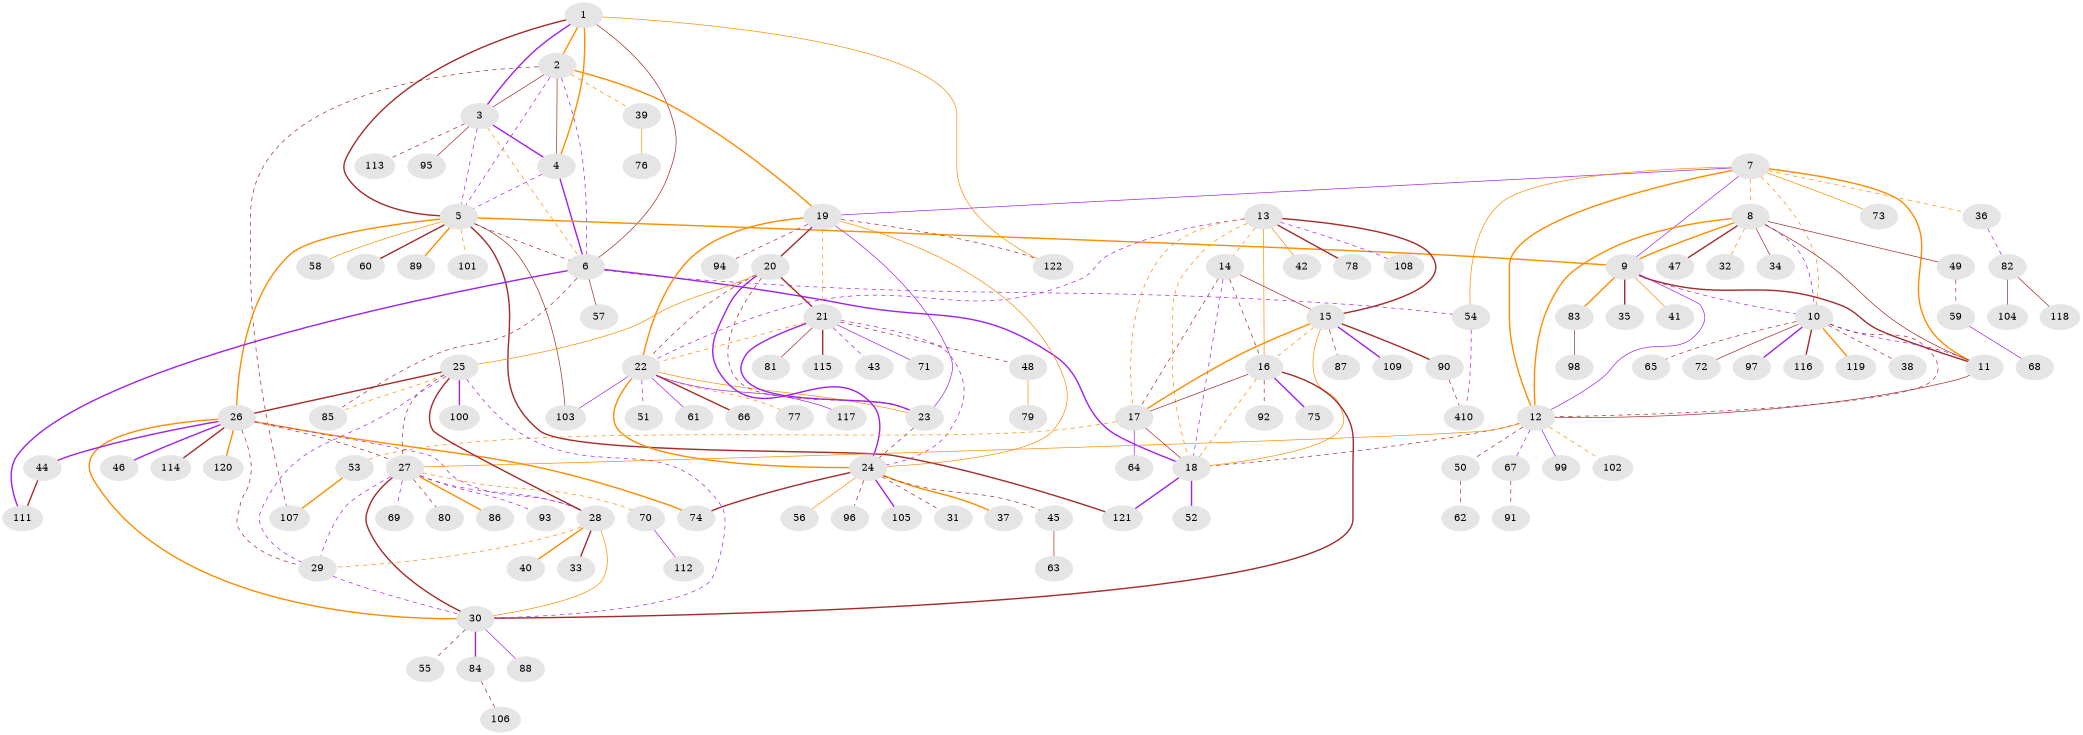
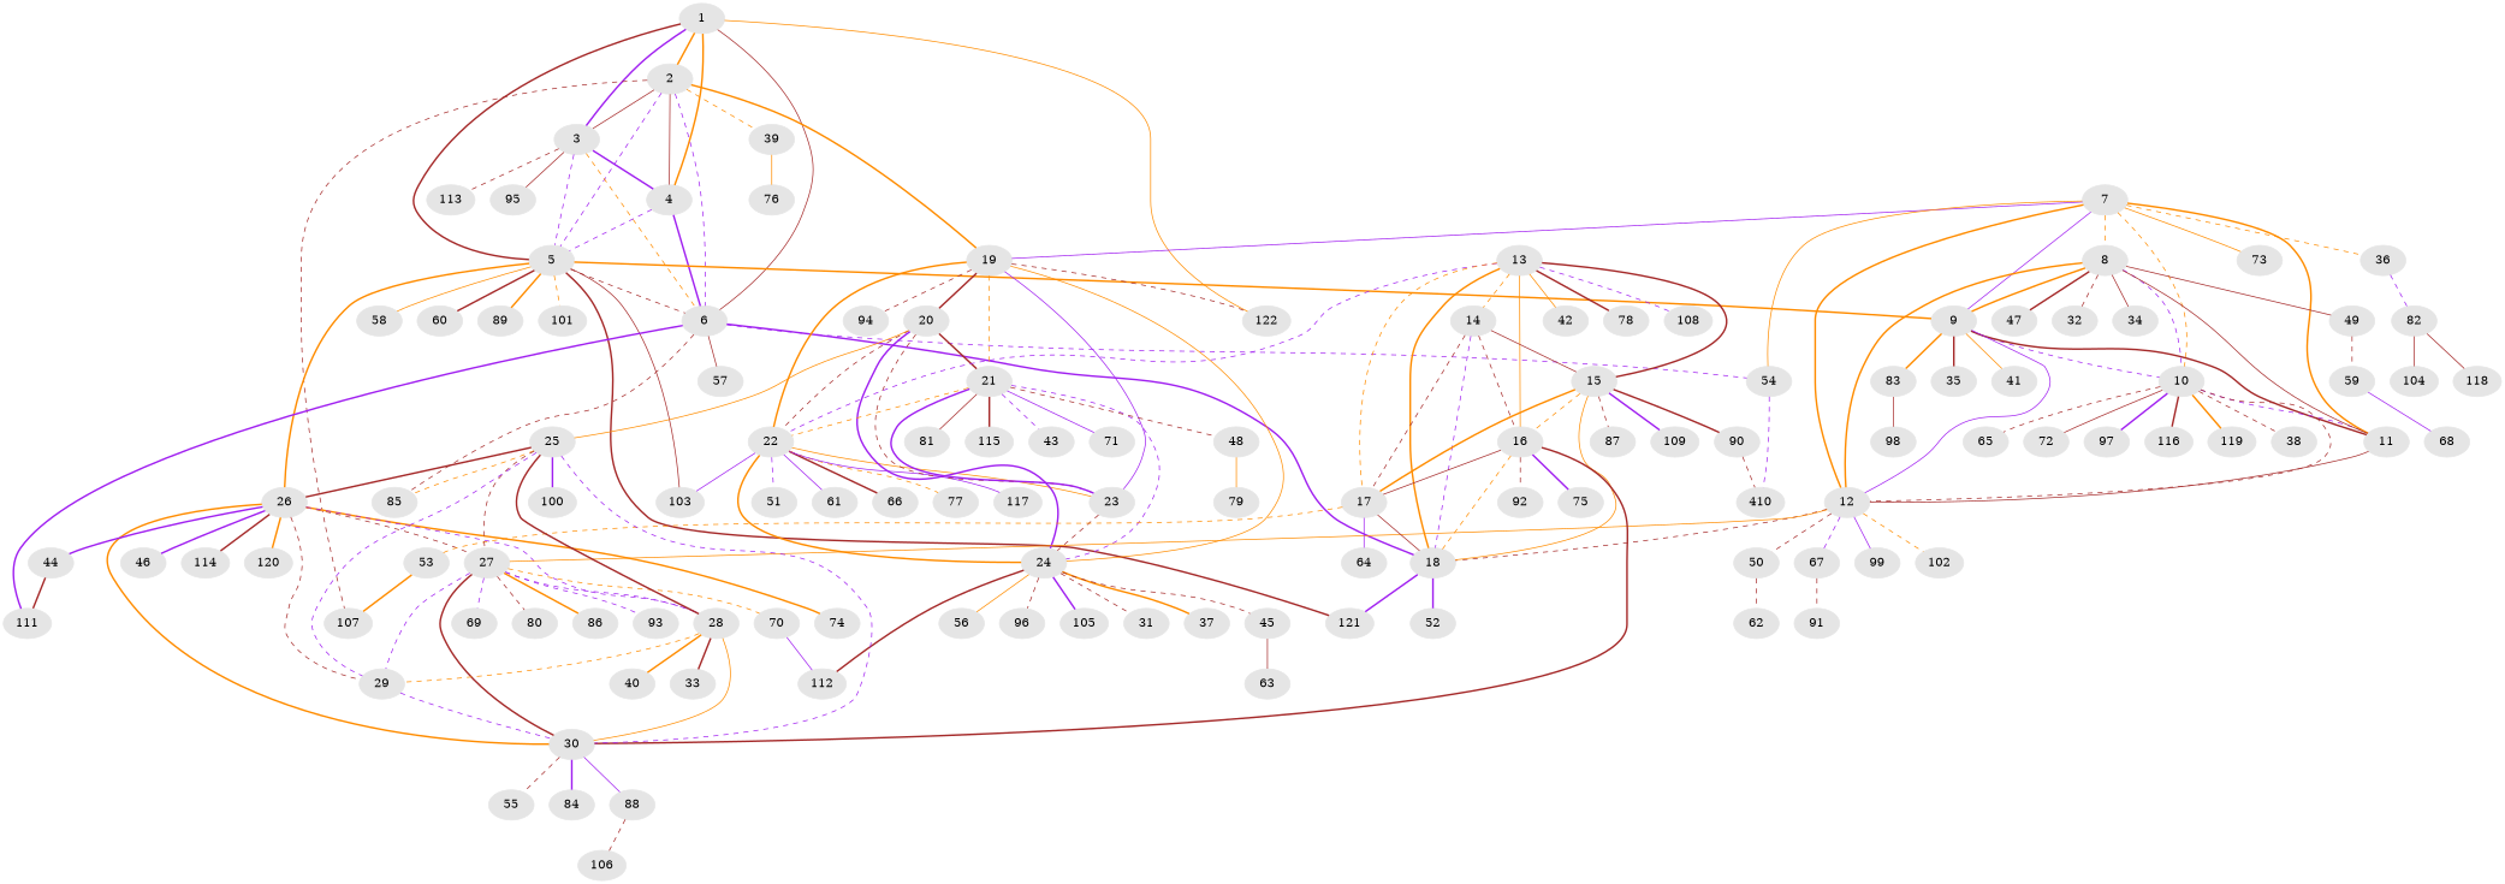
  graph {
    node [color=gray90 style=filled]
    edge [color=brown style=dashed]
    1
    2
    3
    4
    5
    6
    122
    19
    39
    107
    95
    113
    9
    26
    58
    60
    89
    101
    103
    121
    18
    54
    57
    85
    111
    22
    20
    21
    23
    24
    94
    76
    10
    11
    12
    35
    41
    83
    27
    30
    74
    28
    29
    44
    46
    114
    120
    52
    n49 [label=410]
    7
    8
    36
    73
    32
    34
    47
    49
    38
    65
    72
    97
    116
    119
    50
    67
    99
    102
    82
    59
    98
    69
    70
    80
    86
    93
    62
    91
    13
    14
    15
    16
    17
    42
    78
    108
    87
    90
    109
    75
    92
    53
    64
    51
    61
    66
    77
    117
    55
    84
    88
    25
    43
    48
    71
    81
    115
    31
    37
    45
    56
    96
    105
    100
    79
    63
    33
    40
    112
    106
    104
    118
    68
    1 -- 2 [color=darkorange style=bold]
    1 -- 3 [color=purple style=bold]
    1 -- 4 [color=darkorange style=bold]
    1 -- 5 [style=bold]
    1 -- 6 [style=solid]
    1 -- 122 [color=darkorange style=solid]
    2 -- 3 [style=solid]
    2 -- 4 [style=solid]
    2 -- 5 [color=purple]
    2 -- 6 [color=purple]
    2 -- 19 [color=darkorange style=bold]
    2 -- 39 [color=darkorange]
    2 -- 107
    3 -- 4 [color=purple style=bold]
    3 -- 5 [color=purple]
    3 -- 6 [color=darkorange]
    3 -- 95 [style=solid]
    3 -- 113
    4 -- 5 [color=purple]
    4 -- 6 [color=purple style=bold]
    5 -- 6
    5 -- 9 [color=darkorange style=bold]
    5 -- 26 [color=darkorange style=bold]
    5 -- 58 [color=darkorange style=solid]
    5 -- 60 [style=bold]
    5 -- 89 [color=darkorange style=bold]
    5 -- 101 [color=darkorange]
    5 -- 103 [style=solid]
    5 -- 121 [style=bold]
    6 -- 18 [color=purple style=bold]
    6 -- 54 [color=purple]
    6 -- 57 [style=solid]
    6 -- 85
    6 -- 111 [color=purple style=bold]
    19 -- 122
    19 -- 22 [color=darkorange style=bold]
    19 -- 20 [style=bold]
    19 -- 21 [color=darkorange]
    19 -- 23 [color=purple style=solid]
    19 -- 24 [color=darkorange style=solid]
    19 -- 94
    39 -- 76 [color=darkorange style=solid]
    9 -- 10 [color=purple]
    9 -- 11 [style=bold]
    9 -- 12 [color=purple style=solid]
    9 -- 35 [style=bold]
    9 -- 41 [color=darkorange style=solid]
    9 -- 83 [color=darkorange style=bold]
    26 -- 27
    26 -- 30 [color=darkorange style=bold]
    26 -- 74 [color=darkorange style=bold]
    26 -- 28 [color=purple]
    26 -- 29
    26 -- 44 [color=purple style=bold]
    26 -- 46 [color=purple style=bold]
    26 -- 114 [style=bold]
    26 -- 120 [color=darkorange style=bold]
    18 -- 121 [color=purple style=bold]
    18 -- 52 [color=purple style=bold]
    54 -- n49 [color=purple]
    22 -- 103 [color=purple style=solid]
    22 -- 23 [color=darkorange style=solid]
    22 -- 24 [color=darkorange style=bold]
    22 -- 51 [color=purple]
    22 -- 61 [color=purple style=solid]
    22 -- 66 [style=bold]
    22 -- 77 [color=darkorange]
    22 -- 117 [color=purple style=solid]
    20 -- 22
    20 -- 21 [style=bold]
    20 -- 23
    20 -- 24 [color=purple style=bold]
    20 -- 25 [color=darkorange style=solid]
    21 -- 22 [color=darkorange]
    21 -- 23 [color=purple style=bold]
    21 -- 24 [color=purple]
    21 -- 43 [color=purple]
    21 -- 48
    21 -- 71 [color=purple style=solid]
    21 -- 81 [style=solid]
    21 -- 115 [style=bold]
    23 -- 24
-   24 -- 74 [style=bold]
+   24 -- 112 [style=bold]
    24 -- 31
    24 -- 37 [color=darkorange style=bold]
    24 -- 45
    24 -- 56 [color=darkorange style=solid]
    24 -- 96
    24 -- 105 [color=purple style=bold]
    10 -- 11 [color=purple]
    10 -- 12
    10 -- 38
    10 -- 65
    10 -- 72 [style=solid]
    10 -- 97 [color=purple style=bold]
    10 -- 116 [style=bold]
    10 -- 119 [color=darkorange style=bold]
    11 -- 12 [style=solid]
    12 -- 18
    12 -- 27 [color=darkorange style=solid]
    12 -- 50
    12 -- 67 [color=purple]
    12 -- 99 [color=purple style=solid]
    12 -- 102 [color=darkorange]
    83 -- 98 [style=solid]
    27 -- 30 [style=bold]
    27 -- 28 [color=purple]
    27 -- 29 [color=purple]
    27 -- 69 [color=purple]
    27 -- 70 [color=darkorange]
    27 -- 80
    27 -- 86 [color=darkorange style=bold]
    27 -- 93 [color=purple]
    30 -- 55
    30 -- 84 [color=purple style=bold]
    30 -- 88 [color=purple style=solid]
    28 -- 30 [color=darkorange style=solid]
    28 -- 29 [color=darkorange]
    28 -- 33 [style=bold]
    28 -- 40 [color=darkorange style=bold]
    29 -- 30 [color=purple]
    44 -- 111 [style=bold]
    7 -- 19 [color=purple style=solid]
    7 -- 9 [color=purple style=solid]
    7 -- 54 [color=darkorange style=solid]
    7 -- 10 [color=darkorange]
    7 -- 11 [color=darkorange style=bold]
    7 -- 12 [color=darkorange style=bold]
    7 -- 8 [color=darkorange]
    7 -- 36 [color=darkorange]
    7 -- 73 [color=darkorange style=solid]
    8 -- 9 [color=darkorange style=bold]
    8 -- 10 [color=purple]
    8 -- 11 [style=solid]
    8 -- 12 [color=darkorange style=bold]
-   8 -- 32 [color=darkorange]
+   8 -- 32
    8 -- 34 [style=solid]
    8 -- 47 [style=bold]
    8 -- 49 [style=solid]
    36 -- 82 [color=purple]
    49 -- 59
    50 -- 62
    67 -- 91
    82 -- 104 [style=solid]
    82 -- 118 [style=solid]
    59 -- 68 [color=purple style=solid]
    70 -- 112 [color=purple style=solid]
-   13 -- 18 [color=darkorange]
+   13 -- 18 [color=darkorange style=bold]
    13 -- 22 [color=purple]
    13 -- 14 [color=darkorange]
    13 -- 15 [style=bold]
    13 -- 16 [color=darkorange style=solid]
    13 -- 17 [color=darkorange]
    13 -- 42 [color=darkorange style=solid]
    13 -- 78 [style=bold]
    13 -- 108 [color=purple]
    14 -- 18 [color=purple]
    14 -- 15 [style=solid]
    14 -- 16
    14 -- 17
    15 -- 18 [color=darkorange style=solid]
    15 -- 16 [color=darkorange]
    15 -- 17 [color=darkorange style=bold]
    15 -- 87
    15 -- 90 [style=bold]
    15 -- 109 [color=purple style=bold]
    16 -- 18 [color=darkorange]
    16 -- 30 [style=bold]
    16 -- 17 [style=solid]
    16 -- 75 [color=purple style=bold]
    16 -- 92
    17 -- 18 [style=solid]
    17 -- 53 [color=darkorange]
    17 -- 64 [color=purple style=solid]
    90 -- n49
    53 -- 107 [color=darkorange style=bold]
-   84 -- 106
+   88 -- 106
    25 -- 26 [style=bold]
    25 -- 85 [color=darkorange]
    25 -- 27
    25 -- 30 [color=purple]
    25 -- 28 [style=bold]
    25 -- 29 [color=purple]
    25 -- 100 [color=purple style=bold]
    48 -- 79 [color=darkorange style=solid]
    45 -- 63 [style=solid]
  }
